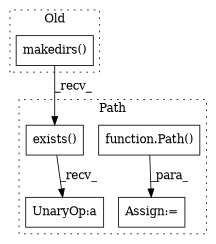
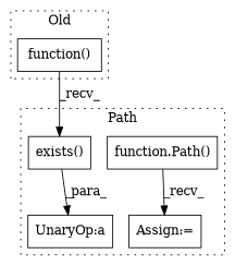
  digraph {
    node [a=75 shape=box]
    n1 [l="5,1" label="function.Path()" s="692,705"]
    n2 [a=61 l=22 label="UnaryOp:a" s=738]
    n3 [l=18 label="exists()" s=742]
    n4 [a=68 l=3 label="Assign:=" s=689]
-   n5 [l="12,1" label="makedirs()" s="573,605"]
+   n5 [l="12,1" label="function()" s="573,605"]
    subgraph cluster_1 {
      label=Path
      style=dotted
      n1
      n2
      n3
      n4
    }
    subgraph cluster_2 {
      label=Old
      style=dotted
      n5
    }
-   n1 -> n4 [label=_para_]
-   n3 -> n2 [label=_recv_]
+   n1 -> n4 [label=_recv_]
+   n3 -> n2 [label=_para_]
    n5 -> n3 [label=_recv_]
  }
